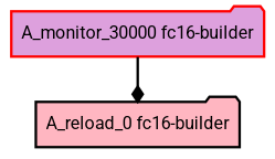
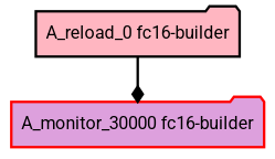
  digraph {
    fontname=Roboto
    node [fontcolor=black style="bold,filled" shape=folder fontname=Roboto]
    "A_monitor_30000 fc16-builder" [color=red fillcolor=plum]
    "A_reload_0 fc16-builder" [color=black fillcolor=lightpink]
-   "A_monitor_30000 fc16-builder" -> "A_reload_0 fc16-builder" [style=bold arrowhead=diamond fontname=Roboto]
+   "A_reload_0 fc16-builder" -> "A_monitor_30000 fc16-builder" [style=bold arrowhead=diamond fontname=Roboto]
  }
